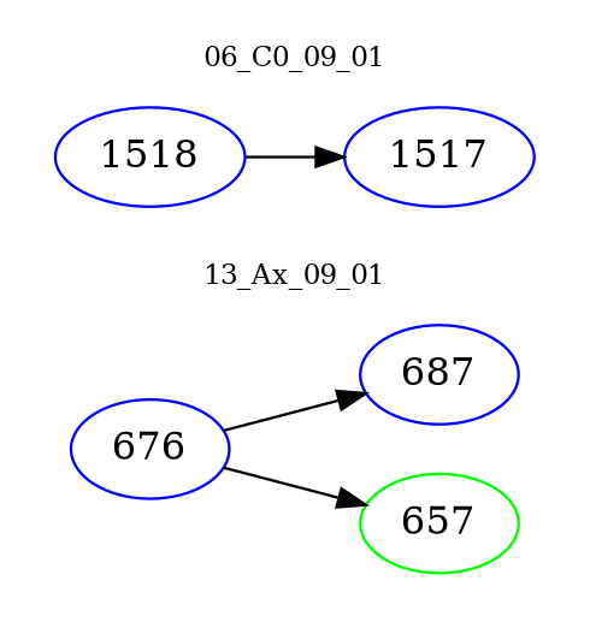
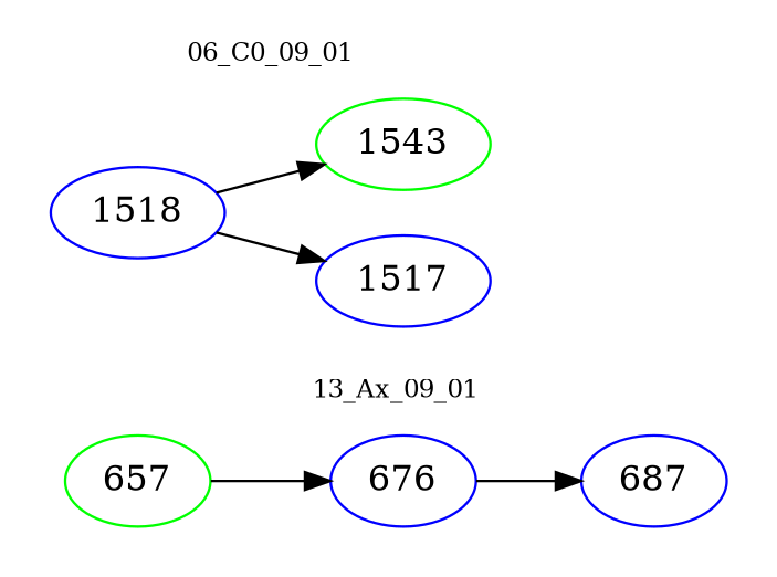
  digraph {
    rankdir=LR
    node [color=blue]
    edge [color=black]
    n1 [label=676]
    n2 [color=green label=657]
    n3 [label=687]
    n4 [label=1518]
    n5 [label=1517]
+   n6 [color=green label=1543]
    subgraph cluster_1 {
      color=white
      fontsize=10
      label="13_Ax_09_01"
      n1
      n2
      n3
    }
    subgraph cluster_2 {
      color=white
      fontsize=10
      label="06_C0_09_01"
      n4
      n5
+     n6
    }
-   n1 -> n2
+   n2 -> n1
    n1 -> n3
    n4 -> n5
+   n4 -> n6
  }
